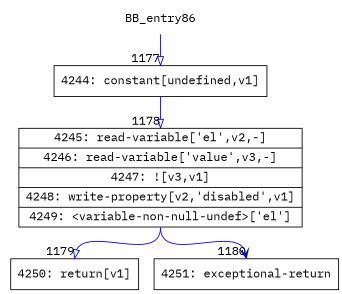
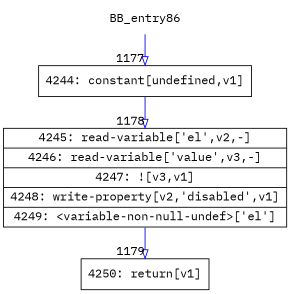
  digraph {
    fontname="IBM Plex Mono"
    rankdir=TD
    node [fontname="IBM Plex Mono" shape=record]
    edge [arrowhead=onormal color=blue fontname="IBM Plex Mono" headport=n tailport=s]
    n1 [label=BB_entry86 shape=none]
    n2 [label="{4244: constant[undefined,v1]}"]
    n3 [label="{4245: read-variable['el',v2,-]|4246: read-variable['value',v3,-]|4247: ![v3,v1]|4248: write-property[v2,'disabled',v1]|4249: \<variable-non-null-undef\>['el']}"]
    n4 [label="{4250: return[v1]}"]
-   n5 [label="{4251: exceptional-return}"]
    n1 -> n2 [headlabel="    1177"]
    n2 -> n3 [headlabel="      1178"]
    n3 -> n4 [headlabel="      1179"]
-   n3 -> n5 [arrowhead=vee headlabel="      1180"]
  }
